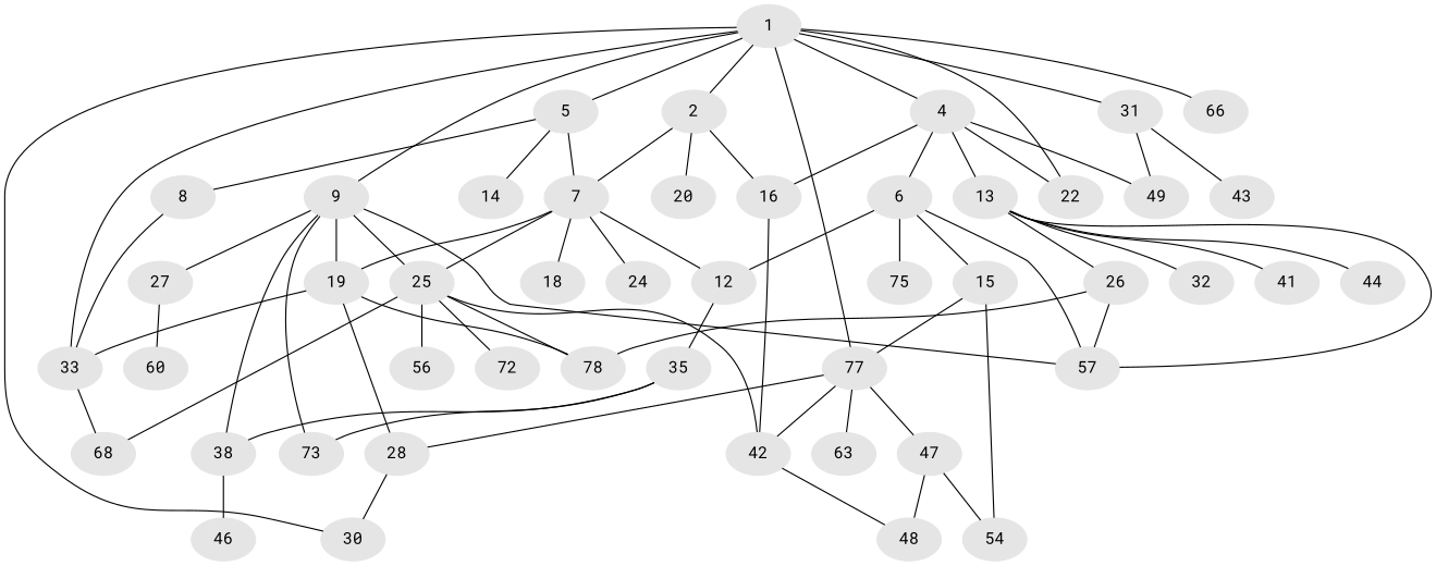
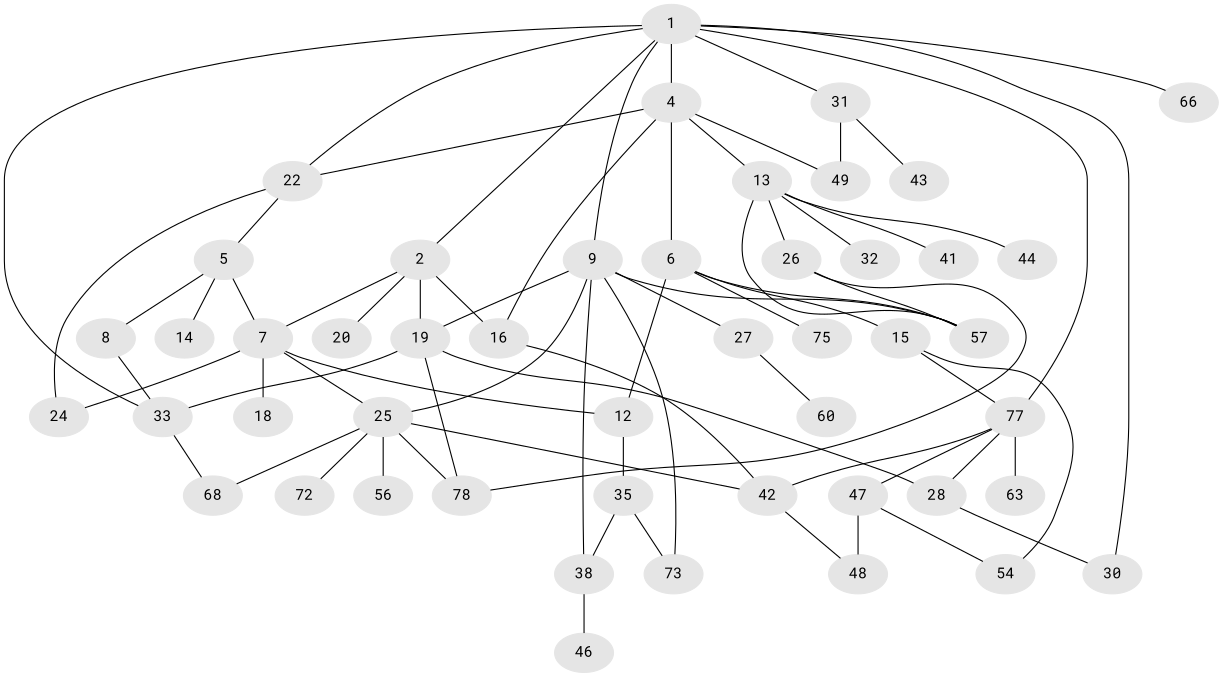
  graph {
    fontname="Roboto Mono"
    node [color=gray90 fontname="Roboto Mono" style=filled]
    edge [fontname="Roboto Mono"]
    1 [super="+3"]
    2
    4 [super="+53"]
    5
    9 [super="+67"]
    n6 [label=77 super="+45"]
    22 [super="+34"]
    30
    31 [super="+39"]
    33 [super="+70"]
    66
    7 [super="+36"]
    16
    19 [super="+51"]
    20 [super="+59"]
    6 [super="+11"]
    13 [super="+71"]
    49
    8 [super="+74"]
    14 [super="+29"]
    12
    15 [super="+21"]
    57 [super="+65"]
    75
    25 [super="+37"]
    27
    38 [super="+62"]
    73
    42 [super="+77"]
    28 [super="+50"]
    47 [super="+69"]
    63
    24 [super="+55"]
    43 [super="+58"]
    68
    18 [super="+52"]
    78
    32
    26 [super="+40"]
    41
    44
    35 [super="+61"]
    54
    56
    72
    60 [super="+64"]
    46 [super="+76"]
    48
    1 -- 2
    1 -- 4
-   1 -- 5
+   22 -- 5
    1 -- 9
    1 -- n6
    1 -- 22
    1 -- 30
    1 -- 31
    1 -- 33
    1 -- 66
    2 -- 7
    2 -- 16
-   7 -- 19
+   2 -- 19
    2 -- 20
    4 -- 22
    4 -- 16
    4 -- 6
    4 -- 13
    4 -- 49
    5 -- 7
    5 -- 8
    5 -- 14
    9 -- 19
    9 -- 57
    9 -- 25
    9 -- 27
    9 -- 38
    9 -- 73
    n6 -- 42
    n6 -- 28
    n6 -- 47
    n6 -- 63
+   22 -- 24
    31 -- 49
    31 -- 43
    33 -- 68
    7 -- 12
    7 -- 25
    7 -- 24
    7 -- 18
    16 -- 42
    19 -- 33
    19 -- 28
    19 -- 78
    6 -- 12
    6 -- 15
    6 -- 57
    6 -- 75
    13 -- 57
    13 -- 32
    13 -- 26
    13 -- 41
    13 -- 44
    8 -- 33
    12 -- 35
    15 -- n6
    15 -- 54
    25 -- 42
    25 -- 68
    25 -- 78
    25 -- 56
    25 -- 72
    27 -- 60
    38 -- 46
    42 -- 48
    28 -- 30
    47 -- 54
    47 -- 48 [weight=2]
    26 -- 57
    26 -- 78
    35 -- 38
    35 -- 73
  }
